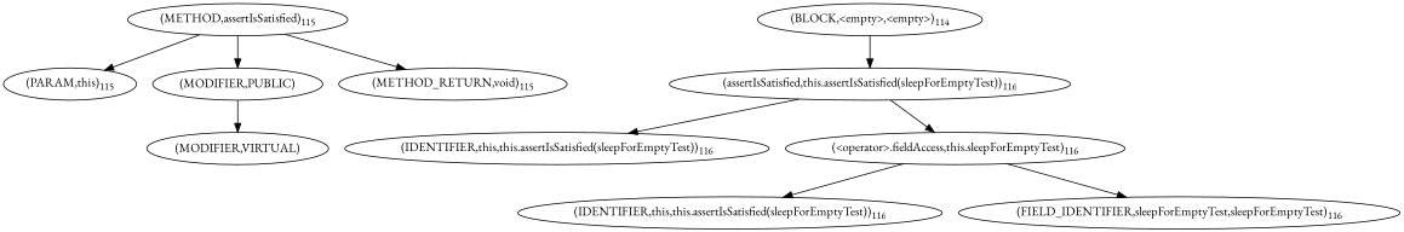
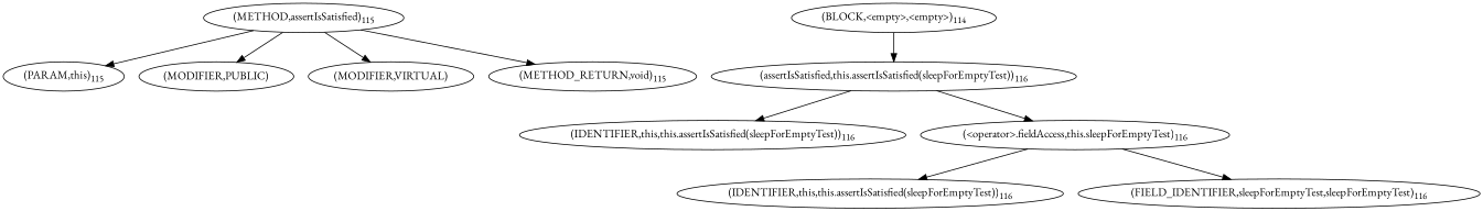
  digraph {
    fontname="EB Garamond"
    node [fontname="EB Garamond"]
    edge [fontname="EB Garamond"]
    n1 [label=<(METHOD,assertIsSatisfied)<SUB>115</SUB>>]
    n2 [label=<(PARAM,this)<SUB>115</SUB>>]
    n3 [label=<(MODIFIER,PUBLIC)>]
    n4 [label=<(MODIFIER,VIRTUAL)>]
    n5 [label=<(METHOD_RETURN,void)<SUB>115</SUB>>]
    n6 [label=<(BLOCK,&lt;empty&gt;,&lt;empty&gt;)<SUB>114</SUB>>]
    n7 [label=<(assertIsSatisfied,this.assertIsSatisfied(sleepForEmptyTest))<SUB>116</SUB>>]
    n8 [label=<(IDENTIFIER,this,this.assertIsSatisfied(sleepForEmptyTest))<SUB>116</SUB>>]
    n9 [label=<(&lt;operator&gt;.fieldAccess,this.sleepForEmptyTest)<SUB>116</SUB>>]
    n10 [label=<(IDENTIFIER,this,this.assertIsSatisfied(sleepForEmptyTest))<SUB>116</SUB>>]
    n11 [label=<(FIELD_IDENTIFIER,sleepForEmptyTest,sleepForEmptyTest)<SUB>116</SUB>>]
    n1 -> n2
    n1 -> n3
-   n3 -> n4
+   n1 -> n4
    n1 -> n5
    n6 -> n7
    n7 -> n8
    n7 -> n9
    n9 -> n10
    n9 -> n11
  }
